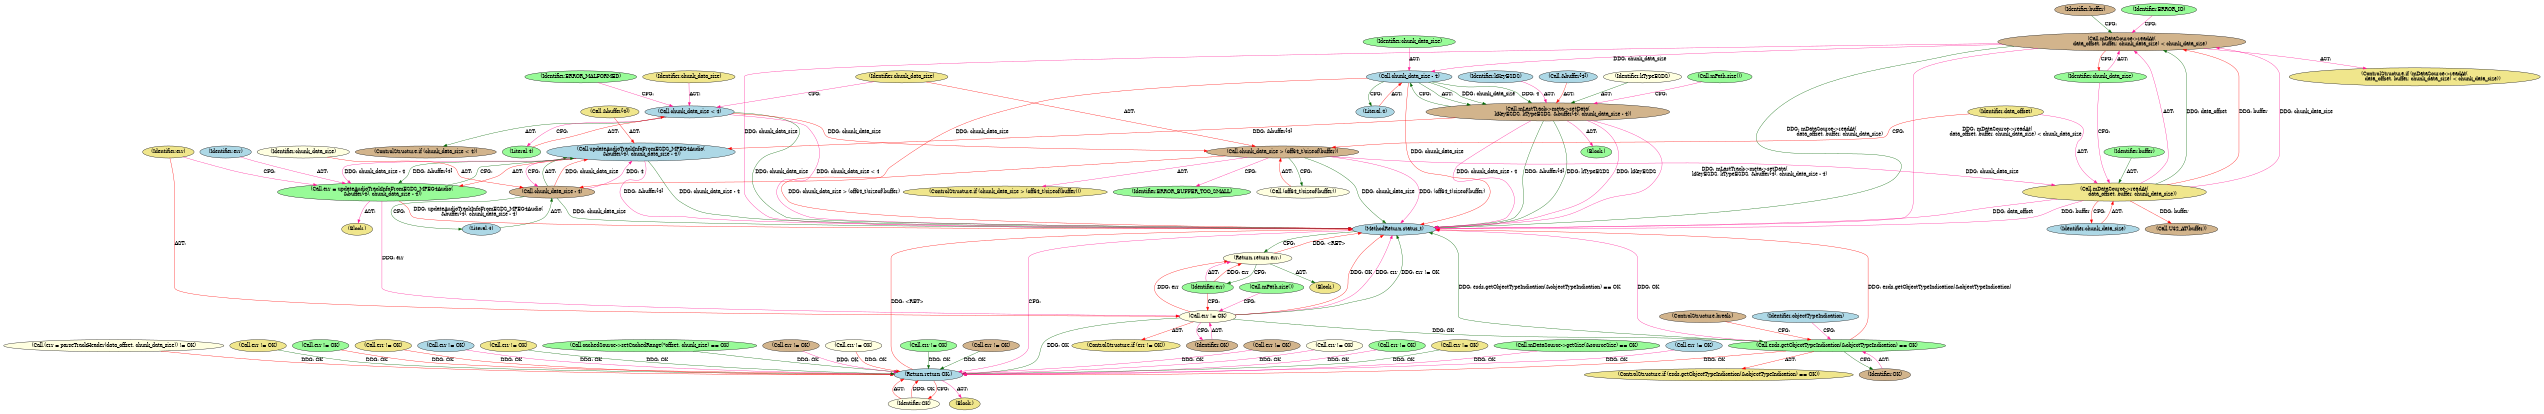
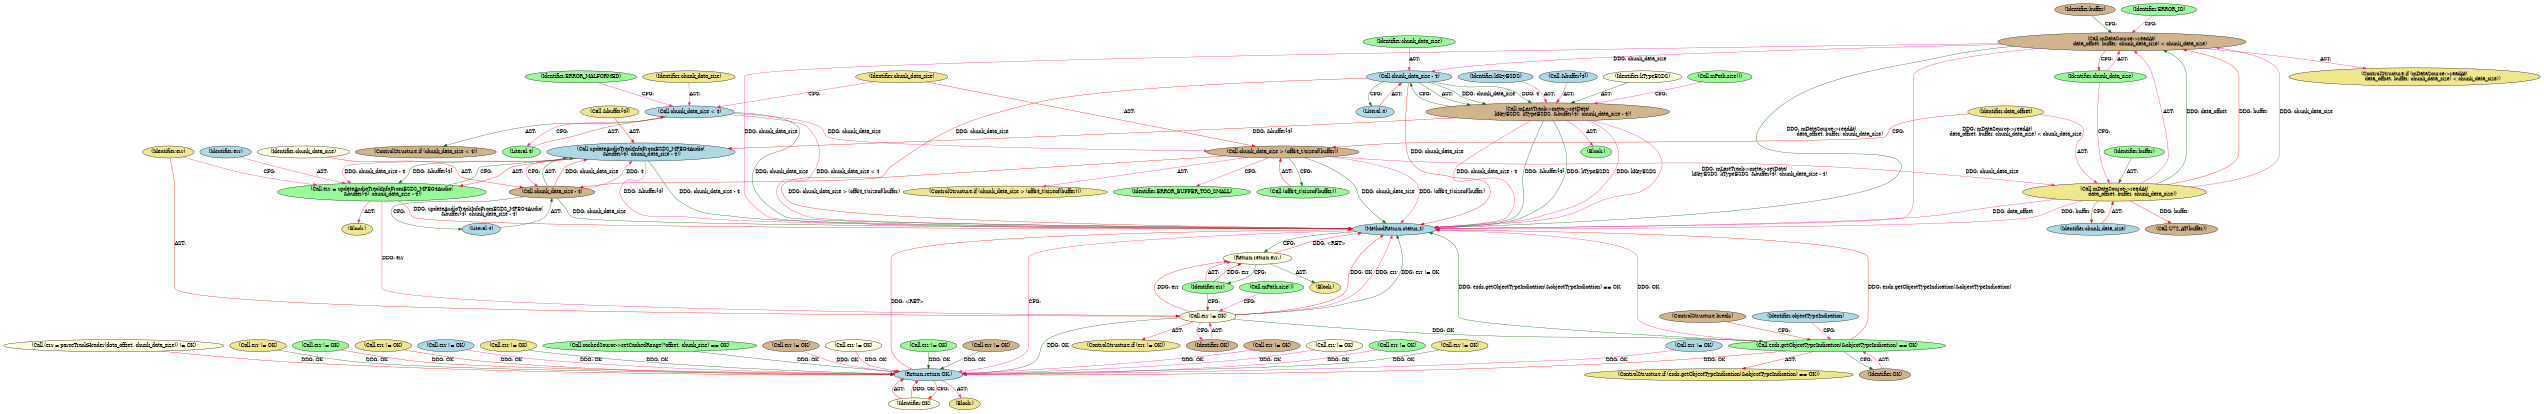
  digraph {
    node [fillcolor=palegreen style=filled]
    edge [color=deeppink]
    n1 [fillcolor=tan label="(Call,mDataSource->readAt(\n                        data_offset, buffer, chunk_data_size) < chunk_data_size)"]
    n2 [fillcolor=lightblue label="(Call,chunk_data_size - 4)"]
    n3 [label="(Identifier,chunk_data_size)"]
    n4 [fillcolor=khaki label="(ControlStructure,if (mDataSource->readAt(\n                        data_offset, buffer, chunk_data_size) < chunk_data_size))"]
    n5 [fillcolor=lightblue label="(MethodReturn,status_t)"]
    n6 [fillcolor=tan label="(Call,mLastTrack->meta->setData(\n                    kKeyESDS, kTypeESDS, &buffer[4], chunk_data_size - 4))"]
    n7 [fillcolor=tan label="(Call,chunk_data_size - 4)"]
    n8 [fillcolor=lightblue label="(Literal,4)"]
    n9 [fillcolor=khaki label="(Call,mDataSource->readAt(\n                        data_offset, buffer, chunk_data_size))"]
    n10 [fillcolor=lightyellow label="(Return,return err;)"]
    n11 [fillcolor=lightblue label="(Return,return OK;)"]
    n12 [fillcolor=lightblue label="(Identifier,chunk_data_size)"]
-   n13 [fillcolor=tan label="(Call,U32_AT(buffer))"]
+   n13 [fillcolor=tan label="(Call,U72_AT(buffer))"]
    n14 [fillcolor=tan label="(Call,chunk_data_size > (off64_t)sizeof(buffer))"]
-   n15 [fillcolor=lightyellow label="(Call,(off64_t)sizeof(buffer))"]
+   n15 [label="(Call,(off64_t)sizeof(buffer))"]
    n16 [fillcolor=khaki label="(ControlStructure,if (chunk_data_size > (off64_t)sizeof(buffer)))"]
    n17 [label="(Identifier,ERROR_BUFFER_TOO_SMALL)"]
    n18 [fillcolor=lightblue label="(Call,chunk_data_size < 4)"]
    n19 [fillcolor=tan label="(ControlStructure,if (chunk_data_size < 4))"]
    n20 [label="(Literal,4)"]
    n21 [fillcolor=lightblue label="(Call,updateAudioTrackInfoFromESDS_MPEG4Audio(\n &buffer[4], chunk_data_size - 4))"]
    n22 [label="(Block,)"]
    n23 [fillcolor=lightblue label="(Literal,4)"]
    n24 [label="(Call,err = updateAudioTrackInfoFromESDS_MPEG4Audio(\n &buffer[4], chunk_data_size - 4))"]
    n25 [fillcolor=lightyellow label="(Call,err != OK)"]
    n26 [fillcolor=khaki label="(Block,)"]
    n27 [label="(Call,esds.getObjectTypeIndication(&objectTypeIndication) == OK)"]
    n28 [fillcolor=khaki label="(ControlStructure,if (err != OK))"]
    n29 [fillcolor=tan label="(Identifier,OK)"]
    n30 [fillcolor=khaki label="(Block,)"]
    n31 [label="(Identifier,err)"]
    n32 [fillcolor=khaki label="(ControlStructure,if (esds.getObjectTypeIndication(&objectTypeIndication) == OK))"]
    n33 [fillcolor=tan label="(Identifier,OK)"]
    n34 [fillcolor=lightyellow label="(Identifier,OK)"]
    n35 [fillcolor=khaki label="(Block,)"]
    n36 [label="(Call,cachedSource->setCachedRange(*offset, chunk_size) == OK)"]
    n37 [fillcolor=tan label="(Call,err != OK)"]
    n38 [fillcolor=tan label="(Call,err != OK)"]
    n39 [label="(Call,mPath.size())"]
    n40 [fillcolor=lightyellow label="(Call,err != OK)"]
    n41 [fillcolor=lightblue label="(Identifier,kKeyESDS)"]
    n42 [label="(Call,err != OK)"]
    n43 [fillcolor=lightblue label="(Call,&buffer[4])"]
    n44 [fillcolor=tan label="(Call,err != OK)"]
    n45 [fillcolor=lightyellow label="(Call,err != OK)"]
    n46 [label="(Identifier,buffer)"]
    n47 [fillcolor=tan label="(ControlStructure,break;)"]
    n48 [label="(Call,err != OK)"]
    n49 [fillcolor=khaki label="(Call,err != OK)"]
    n50 [fillcolor=lightyellow label="(Identifier,kTypeESDS)"]
    n51 [fillcolor=lightblue label="(Identifier,err)"]
    n52 [fillcolor=khaki label="(Identifier,chunk_data_size)"]
-   n53 [label="(Call,mDataSource->getSize(&sourceSize) == OK)"]
    n54 [fillcolor=lightblue label="(Call,err != OK)"]
    n55 [fillcolor=lightyellow label="(Call,(err = parseTrackHeader(data_offset, chunk_data_size)) != OK)"]
    n56 [fillcolor=khaki label="(Call,err != OK)"]
    n57 [label="(Call,err != OK)"]
    n58 [fillcolor=khaki label="(Call,err != OK)"]
    n59 [fillcolor=khaki label="(Identifier,err)"]
    n60 [fillcolor=lightblue label="(Identifier,objectTypeIndication)"]
    n61 [label="(Identifier,ERROR_MALFORMED)"]
    n62 [fillcolor=khaki label="(Identifier,data_offset)"]
    n63 [fillcolor=lightblue label="(Call,err != OK)"]
    n64 [fillcolor=lightyellow label="(Identifier,chunk_data_size)"]
    n65 [fillcolor=tan label="(Identifier,buffer)"]
    n66 [fillcolor=khaki label="(Call,err != OK)"]
    n67 [fillcolor=khaki label="(Call,&buffer[4])"]
    n68 [fillcolor=khaki label="(Identifier,chunk_data_size)"]
    n69 [label="(Call,mPath.size())"]
    n70 [label="(Identifier,chunk_data_size)"]
    n71 [label="(Identifier,ERROR_IO)"]
    n1 -> n2 [label="DDG: chunk_data_size"]
    n1 -> n3 [color=red label="CFG: "]
    n1 -> n4 [label="AST: "]
    n1 -> n5 [label="DDG: mDataSource->readAt(\n                        data_offset, buffer, chunk_data_size) < chunk_data_size"]
    n1 -> n5 [label="DDG: chunk_data_size"]
    n1 -> n5 [color=darkgreen label="DDG: mDataSource->readAt(\n                        data_offset, buffer, chunk_data_size)"]
    n2 -> n5 [color=red label="DDG: chunk_data_size"]
    n2 -> n6 [color=darkgreen label="AST: "]
    n2 -> n6 [color=darkgreen label="DDG: chunk_data_size"]
    n2 -> n6 [color=darkgreen label="DDG: 4"]
    n2 -> n7 [color=red label="DDG: chunk_data_size"]
    n2 -> n8 [color=darkgreen label="CFG: "]
    n3 -> n1 [label="AST: "]
    n3 -> n9 [label="CFG: "]
    n5 -> n10 [color=darkgreen label="CFG: "]
    n5 -> n11 [label="CFG: "]
    n6 -> n2 [color=darkgreen label="CFG: "]
    n6 -> n5 [label="DDG: chunk_data_size - 4"]
    n6 -> n5 [color=darkgreen label="DDG: &buffer[4]"]
    n6 -> n5 [color=darkgreen label="DDG: kTypeESDS"]
    n6 -> n5 [label="DDG: kKeyESDS"]
    n6 -> n5 [label="DDG: mLastTrack->meta->setData(\n                    kKeyESDS, kTypeESDS, &buffer[4], chunk_data_size - 4)"]
    n6 -> n21 [color=red label="DDG: &buffer[4]"]
    n6 -> n22 [label="AST: "]
    n7 -> n5 [color=darkgreen label="DDG: chunk_data_size"]
    n7 -> n21 [color=darkgreen label="AST: "]
    n7 -> n21 [color=red label="DDG: chunk_data_size"]
    n7 -> n21 [label="DDG: 4"]
    n7 -> n23 [color=darkgreen label="CFG: "]
    n8 -> n2 [color=red label="AST: "]
    n9 -> n1 [label="AST: "]
    n9 -> n1 [color=darkgreen label="DDG: data_offset"]
    n9 -> n1 [color=red label="DDG: buffer"]
    n9 -> n1 [label="DDG: chunk_data_size"]
    n9 -> n5 [label="DDG: data_offset"]
    n9 -> n5 [label="DDG: buffer"]
    n9 -> n12 [color=red label="CFG: "]
    n9 -> n13 [color=red label="DDG: buffer"]
    n10 -> n5 [color=red label="DDG: <RET>"]
    n10 -> n30 [color=darkgreen label="AST: "]
    n10 -> n31 [color=darkgreen label="CFG: "]
    n11 -> n5 [color=red label="DDG: <RET>"]
    n11 -> n34 [color=red label="CFG: "]
    n11 -> n35 [label="AST: "]
    n12 -> n9 [color=red label="AST: "]
    n14 -> n5 [label="DDG: (off64_t)sizeof(buffer)"]
    n14 -> n5 [color=red label="DDG: chunk_data_size > (off64_t)sizeof(buffer)"]
    n14 -> n5 [color=darkgreen label="DDG: chunk_data_size"]
    n14 -> n9 [label="DDG: chunk_data_size"]
    n14 -> n15 [color=darkgreen label="CFG: "]
    n14 -> n16 [label="AST: "]
    n14 -> n17 [label="CFG: "]
    n15 -> n14 [color=red label="AST: "]
    n18 -> n5 [label="DDG: chunk_data_size < 4"]
    n18 -> n5 [color=darkgreen label="DDG: chunk_data_size"]
-   n18 -> n14 [color=red label="DDG: chunk_data_size"]
+   n18 -> n14 [label="DDG: chunk_data_size"]
    n18 -> n19 [color=darkgreen label="AST: "]
    n18 -> n20 [label="CFG: "]
    n20 -> n18 [color=red label="AST: "]
    n21 -> n5 [color=darkgreen label="DDG: chunk_data_size - 4"]
    n21 -> n5 [label="DDG: &buffer[4]"]
    n21 -> n7 [label="CFG: "]
    n21 -> n24 [color=red label="AST: "]
    n21 -> n24 [color=darkgreen label="DDG: &buffer[4]"]
    n21 -> n24 [label="DDG: chunk_data_size - 4"]
    n23 -> n7 [color=darkgreen label="AST: "]
    n24 -> n5 [color=red label="DDG: updateAudioTrackInfoFromESDS_MPEG4Audio(\n &buffer[4], chunk_data_size - 4)"]
    n24 -> n21 [color=darkgreen label="CFG: "]
    n24 -> n25 [label="DDG: err"]
    n24 -> n26 [label="AST: "]
    n25 -> n5 [color=red label="DDG: OK"]
    n25 -> n5 [label="DDG: err"]
    n25 -> n5 [color=darkgreen label="DDG: err != OK"]
    n25 -> n10 [color=red label="DDG: err"]
    n25 -> n11 [color=darkgreen label="DDG: OK"]
    n25 -> n27 [color=darkgreen label="DDG: OK"]
    n25 -> n28 [color=red label="AST: "]
    n25 -> n29 [label="CFG: "]
    n27 -> n5 [color=darkgreen label="DDG: esds.getObjectTypeIndication(&objectTypeIndication) == OK"]
    n27 -> n5 [label="DDG: OK"]
    n27 -> n5 [color=red label="DDG: esds.getObjectTypeIndication(&objectTypeIndication)"]
    n27 -> n11 [color=red label="DDG: OK"]
    n27 -> n32 [color=red label="AST: "]
    n27 -> n33 [color=darkgreen label="CFG: "]
    n29 -> n25 [label="AST: "]
    n31 -> n10 [label="AST: "]
    n31 -> n10 [color=red label="DDG: err"]
    n31 -> n25 [color=red label="CFG: "]
    n33 -> n27 [label="AST: "]
    n34 -> n11 [color=red label="AST: "]
    n34 -> n11 [color=red label="DDG: OK"]
    n36 -> n11 [color=darkgreen label="DDG: OK"]
    n37 -> n11 [color=darkgreen label="DDG: OK"]
    n38 -> n11 [label="DDG: OK"]
    n39 -> n25 [label="CFG: "]
    n40 -> n11 [color=red label="DDG: OK"]
    n41 -> n6 [label="AST: "]
    n42 -> n11 [color=darkgreen label="DDG: OK"]
    n43 -> n6 [color=red label="AST: "]
    n44 -> n11 [label="DDG: OK"]
    n45 -> n11 [label="DDG: OK"]
    n46 -> n9 [color=darkgreen label="AST: "]
    n47 -> n27 [color=red label="CFG: "]
    n48 -> n11 [label="DDG: OK"]
    n49 -> n11 [color=darkgreen label="DDG: OK"]
    n50 -> n6 [color=darkgreen label="AST: "]
    n51 -> n24 [label="AST: "]
    n52 -> n14 [color=red label="AST: "]
    n52 -> n18 [label="CFG: "]
-   n53 -> n11 [label="DDG: OK"]
    n54 -> n11 [label="DDG: OK"]
    n55 -> n11 [color=red label="DDG: OK"]
    n56 -> n11 [color=darkgreen label="DDG: OK"]
    n57 -> n11 [color=red label="DDG: OK"]
    n58 -> n11 [color=red label="DDG: OK"]
    n59 -> n24 [label="CFG: "]
    n59 -> n25 [color=red label="AST: "]
    n60 -> n27 [label="CFG: "]
    n61 -> n18 [label="CFG: "]
    n62 -> n9 [label="AST: "]
    n62 -> n14 [color=red label="CFG: "]
    n63 -> n11 [label="DDG: OK"]
    n64 -> n7 [color=red label="AST: "]
    n65 -> n1 [color=darkgreen label="CFG: "]
    n66 -> n11 [color=darkgreen label="DDG: OK"]
    n67 -> n21 [color=red label="AST: "]
    n68 -> n18 [label="AST: "]
    n69 -> n6 [label="CFG: "]
    n70 -> n2 [label="AST: "]
    n71 -> n1 [label="CFG: "]
  }
